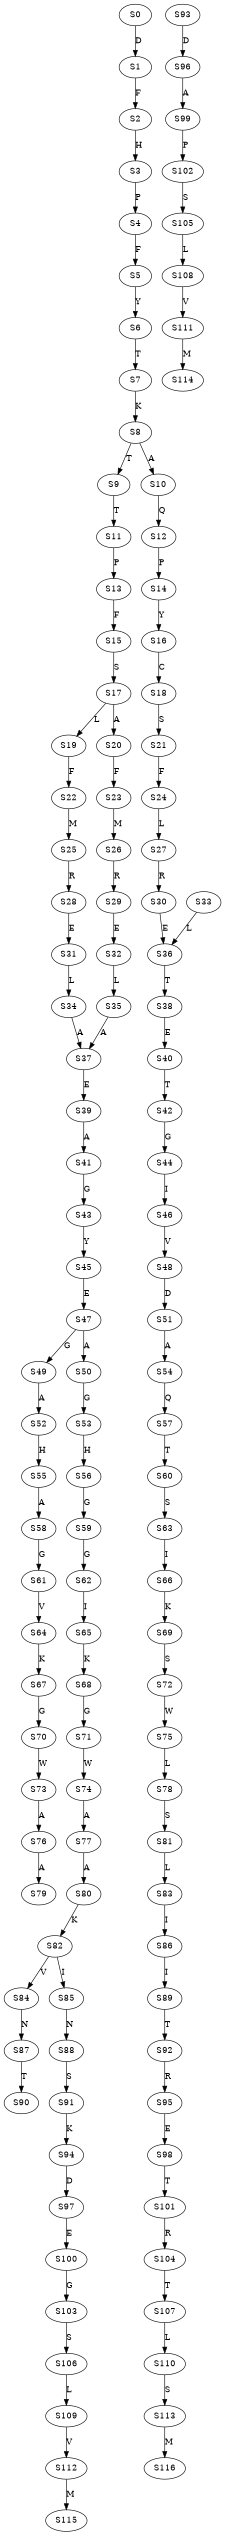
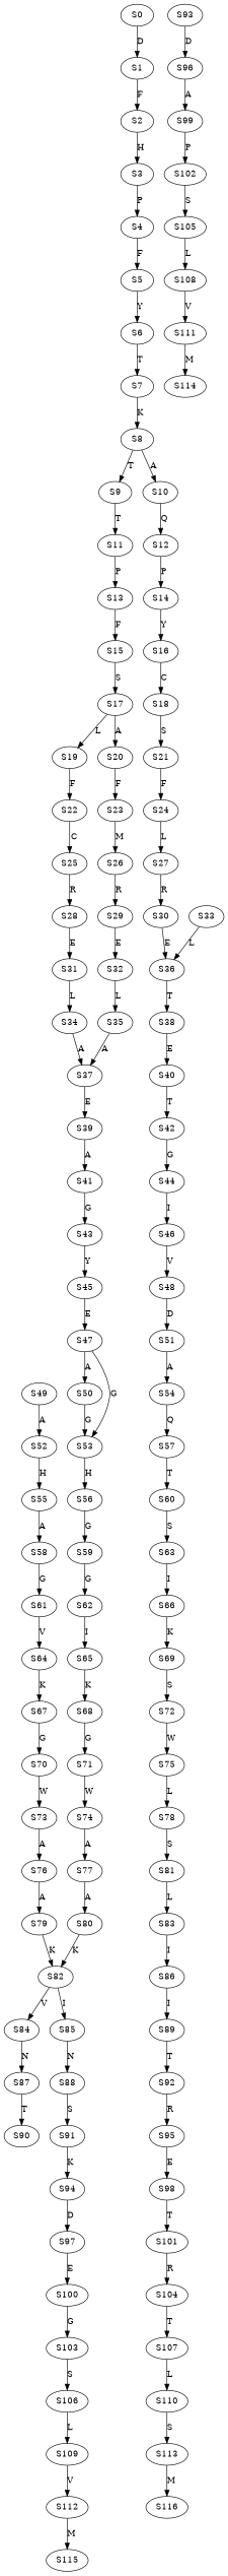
  strict digraph {
    S0
    S1
    S2
    S3
    S4
    S5
    S6
    S7
    S8
    S9
    S10
    S11
    S12
    S13
    S14
    S15
    S16
    S17
    S18
    S19
    S20
    S21
    S22
    S23
    S24
    S25
    S26
    S27
    S28
    S29
    S30
    S31
    S32
    S36
    S34
    S35
    S33
    S37
    S38
    S39
    S40
    S41
    S42
    S43
    S44
    S45
    S46
    S47
    S48
    S49
    S50
    S51
    S52
    S53
    S54
    S55
    S56
    S57
    S58
    S59
    S60
    S61
    S62
    S63
    S64
    S65
    S66
    S67
    S68
    S69
    S70
    S71
    S72
    S73
    S74
    S75
    S76
    S77
    S78
    S79
    S80
    S81
    S82
    S83
    S84
    S85
    S86
    S87
    S88
    S89
    S90
    S91
    S92
    S94
    S95
    S93
    S96
    S97
    S98
    S99
    S100
    S101
    S102
    S103
    S104
    S105
    S106
    S107
    S108
    S109
    S110
    S111
    S112
    S113
    S114
    S115
    S116
    S0 -> S1 [label=D]
    S1 -> S2 [label=F]
    S2 -> S3 [label=H]
    S3 -> S4 [label=P]
    S4 -> S5 [label=F]
    S5 -> S6 [label=Y]
    S6 -> S7 [label=T]
    S7 -> S8 [label=K]
    S8 -> S9 [label=T]
    S8 -> S10 [label=A]
    S9 -> S11 [label=T]
    S10 -> S12 [label=Q]
    S11 -> S13 [label=P]
    S12 -> S14 [label=P]
    S13 -> S15 [label=F]
    S14 -> S16 [label=Y]
    S15 -> S17 [label=S]
    S16 -> S18 [label=C]
    S17 -> S19 [label=L]
    S17 -> S20 [label=A]
    S18 -> S21 [label=S]
    S19 -> S22 [label=F]
    S20 -> S23 [label=F]
    S21 -> S24 [label=F]
-   S22 -> S25 [label=M]
+   S22 -> S25 [label=C]
    S23 -> S26 [label=M]
    S24 -> S27 [label=L]
    S25 -> S28 [label=R]
    S26 -> S29 [label=R]
    S27 -> S30 [label=R]
    S28 -> S31 [label=E]
    S29 -> S32 [label=E]
    S30 -> S36 [label=E]
    S31 -> S34 [label=L]
    S32 -> S35 [label=L]
    S36 -> S38 [label=T]
    S34 -> S37 [label=A]
    S35 -> S37 [label=A]
    S33 -> S36 [label=L]
    S37 -> S39 [label=E]
    S38 -> S40 [label=E]
    S39 -> S41 [label=A]
    S40 -> S42 [label=T]
    S41 -> S43 [label=G]
    S42 -> S44 [label=G]
    S43 -> S45 [label=Y]
    S44 -> S46 [label=I]
    S45 -> S47 [label=E]
    S46 -> S48 [label=V]
-   S47 -> S49 [label=G]
+   S47 -> S53 [label=G]
    S47 -> S50 [label=A]
    S48 -> S51 [label=D]
    S49 -> S52 [label=A]
    S50 -> S53 [label=G]
    S51 -> S54 [label=A]
    S52 -> S55 [label=H]
    S53 -> S56 [label=H]
    S54 -> S57 [label=Q]
    S55 -> S58 [label=A]
    S56 -> S59 [label=G]
    S57 -> S60 [label=T]
    S58 -> S61 [label=G]
    S59 -> S62 [label=G]
    S60 -> S63 [label=S]
    S61 -> S64 [label=V]
    S62 -> S65 [label=I]
    S63 -> S66 [label=I]
    S64 -> S67 [label=K]
    S65 -> S68 [label=K]
    S66 -> S69 [label=K]
    S67 -> S70 [label=G]
    S68 -> S71 [label=G]
    S69 -> S72 [label=S]
    S70 -> S73 [label=W]
    S71 -> S74 [label=W]
    S72 -> S75 [label=W]
    S73 -> S76 [label=A]
    S74 -> S77 [label=A]
    S75 -> S78 [label=L]
    S76 -> S79 [label=A]
    S77 -> S80 [label=A]
    S78 -> S81 [label=S]
+   S79 -> S82 [label=K]
    S80 -> S82 [label=K]
    S81 -> S83 [label=L]
    S82 -> S84 [label=V]
    S82 -> S85 [label=I]
    S83 -> S86 [label=I]
    S84 -> S87 [label=N]
    S85 -> S88 [label=N]
    S86 -> S89 [label=I]
    S87 -> S90 [label=T]
    S88 -> S91 [label=S]
    S89 -> S92 [label=T]
    S91 -> S94 [label=K]
    S92 -> S95 [label=R]
    S94 -> S97 [label=D]
    S95 -> S98 [label=E]
    S93 -> S96 [label=D]
    S96 -> S99 [label=A]
    S97 -> S100 [label=E]
    S98 -> S101 [label=T]
    S99 -> S102 [label=P]
    S100 -> S103 [label=G]
    S101 -> S104 [label=R]
    S102 -> S105 [label=S]
    S103 -> S106 [label=S]
    S104 -> S107 [label=T]
    S105 -> S108 [label=L]
    S106 -> S109 [label=L]
    S107 -> S110 [label=L]
    S108 -> S111 [label=V]
    S109 -> S112 [label=V]
    S110 -> S113 [label=S]
    S111 -> S114 [label=M]
    S112 -> S115 [label=M]
    S113 -> S116 [label=M]
  }
